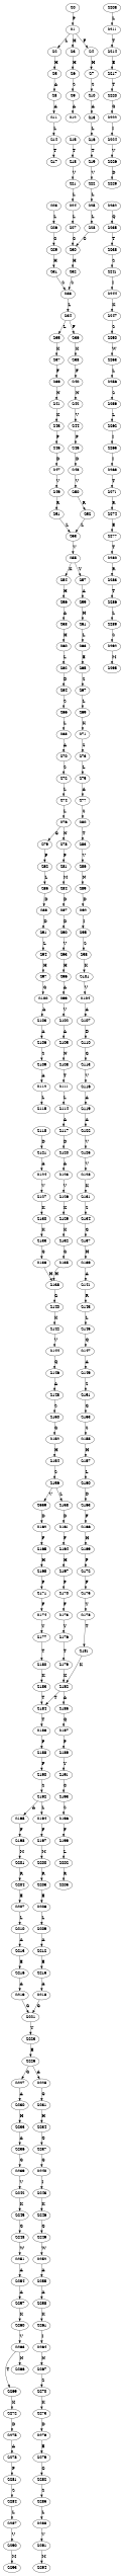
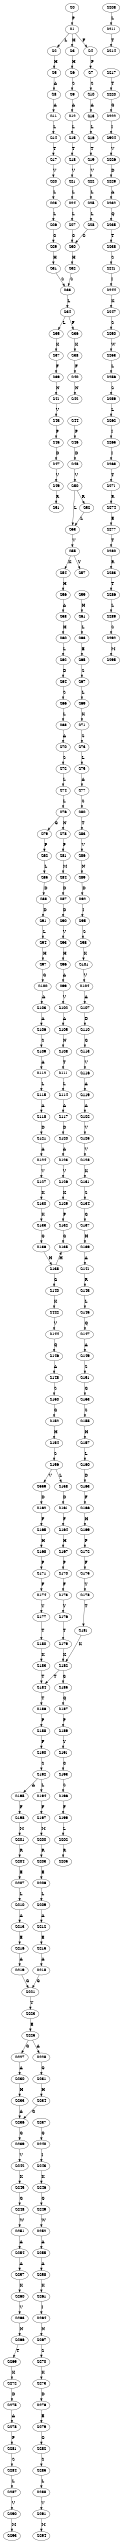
  strict digraph {
    S0
    S1
    S2
    S3
    S4
    S5
    S6
    S7
    S8
    S9
    S10
    S11
    S12
    S13
    S14
    S15
    S16
    S17
    S18
    S19
+   S20
    S21
    S22
    S23
    S24
    S25
    S26
    S27
    S28
    S29
    S30
    S31
    S32
    S33
    S34
    S35
    S36
    S37
    S38
    S39
    S40
    S41
    S42
    S43
    S44
    S45
    S46
    S47
    S48
    S49
    S50
    S51
    S52
    S53
    S55
    S54
    S56
    S57
    S58
    S59
    S60
    S61
    S62
    S63
    S64
    S65
    S66
    S67
    S68
    S69
    S70
    S71
    S72
    S73
    S74
    S75
    S76
    S77
    S78
    S79
    S80
    S81
    S82
    S83
    S84
    S85
    S86
    S87
    S88
    S89
    S90
    S91
    S92
    S93
    S94
    S95
    S96
    S97
    S98
    S99
    S100
    S101
    S102
    S103
    S104
    S105
    S106
    S107
    S108
    S109
    S110
    S111
    S112
    S113
    S114
    S115
    S116
    S117
    S118
    S119
    S120
    S121
    S122
    S123
    S124
    S125
    S126
    S127
    S128
    S129
    S130
    S131
    S132
    S133
    S134
    S135
    S136
    S137
    S138
    S139
    S140
    S141
-   S142
+   S142 [label=S442]
    S143
    S144
    S145
    S146
    S147
    S148
    S149
    S150
    S151
    S152
    S153
    S154
    S155
    S156
    S157
    S158
    n160 [label=S559]
    S160
    S161
    S162
    S163
    S164
    S165
    S166
    S167
    S168
    S169
    S170
    S171
    S172
    S173
    S174
    S175
    S176
    S177
    S178
    S179
    S180
    S181
    S182
    S183
    S184
    S185
    S186
    S187
    S188
    S189
    S190
    S191
    S192
    S193
    S194
    S195
    S196
    S197
    S198
    S199
    S200
    S201
    S202
    S203
    S204
    S205
    S206
    S207
    S209
    S210
    S208
    S211
    S212
    S213
    S214
    S215
    S216
    S217
    S218
    S219
    S220
    S221
    S222
    S223
-   S224
+   S224 [label=S924]
    S225
    S226
    S227
    S228
    S229
    S230
    S231
    S232
    S233
    S234
    S235
    S236
    S237
    S238
    S239
    S240
    S241
    S242
    S243
    S244
    S245
    S246
    S247
    S248
    S249
    S250
    S251
    S252
    S253
    S254
    S255
    S256
    S257
    S258
    S259
    S260
    S261
    S262
    S263
    S264
    S265
    S266
    S267
    S268
    S269
    S270
    S271
    S272
    S273
    S274
    S275
    S276
    S277
    S278
    S279
    S280
    S281
    S282
    S283
    S284
    S285
    S286
    S287
    S288
    S289
    S290
    S291
    S292
    S293
    S294
    S295
    S0 -> S1 [label=P]
    S1 -> S2 [label=L]
    S1 -> S3 [label=H]
    S1 -> S4 [label=F]
    S2 -> S5 [label=H]
    S3 -> S6 [label=H]
-   S4 -> S7 [label=H]
+   S4 -> S7 [label=P]
    S5 -> S8 [label=A]
    S6 -> S9 [label=S]
    S7 -> S10 [label=S]
    S8 -> S11 [label=A]
    S9 -> S12 [label=A]
    S10 -> S13 [label=A]
    S11 -> S14 [label=L]
+   S12 -> S15 [label=L]
    S13 -> S16 [label=L]
    S14 -> S17 [label=T]
    S15 -> S18 [label=T]
    S16 -> S19 [label=T]
+   S17 -> S20 [label=V]
    S18 -> S21 [label=V]
    S19 -> S22 [label=V]
+   S20 -> S23 [label=L]
    S21 -> S24 [label=L]
    S22 -> S25 [label=L]
    S23 -> S26 [label=L]
    S24 -> S27 [label=L]
    S25 -> S28 [label=L]
    S26 -> S29 [label=C]
    S27 -> S30 [label=C]
    S28 -> S30 [label=C]
    S29 -> S31 [label=H]
    S30 -> S32 [label=H]
    S31 -> S33 [label=S]
    S32 -> S33 [label=S]
    S33 -> S34 [label=L]
    S34 -> S35 [label=L]
    S34 -> S36 [label=F]
    S35 -> S37 [label=K]
    S36 -> S38 [label=K]
    S37 -> S39 [label=F]
    S38 -> S40 [label=F]
    S39 -> S41 [label=N]
    S40 -> S42 [label=N]
-   S41 -> S43 [label=K]
-   S42 -> S44 [label=V]
+   S41 -> S43 [label=V]
    S43 -> S45 [label=P]
    S44 -> S46 [label=P]
    S45 -> S47 [label=D]
    S46 -> S48 [label=D]
    S47 -> S49 [label=V]
    S48 -> S50 [label=V]
    S49 -> S51 [label=R]
    S50 -> S52 [label=R]
-   S51 -> S53 [label=L]
+   S50 -> S53 [label=L]
    S52 -> S53 [label=L]
    S53 -> S55 [label=V]
    S55 -> S54 [label=K]
    S55 -> S57 [label=Y]
    S54 -> S56 [label=H]
    S56 -> S58 [label=A]
-   S57 -> S59 [label=A]
    S58 -> S60 [label=H]
    S59 -> S61 [label=H]
    S60 -> S62 [label=L]
    S61 -> S63 [label=L]
    S62 -> S64 [label=D]
    S63 -> S65 [label=E]
    S64 -> S66 [label=S]
    S65 -> S67 [label=S]
    S66 -> S68 [label=L]
    S67 -> S69 [label=L]
    S68 -> S70 [label=A]
    S69 -> S71 [label=K]
    S70 -> S72 [label=S]
    S71 -> S73 [label=S]
    S72 -> S74 [label=L]
    S73 -> S75 [label=L]
    S74 -> S76 [label=L]
    S75 -> S77 [label=A]
    S76 -> S78 [label=N]
    S76 -> S79 [label=G]
    S77 -> S80 [label=S]
    S78 -> S81 [label=P]
    S79 -> S82 [label=P]
    S80 -> S83 [label=T]
    S81 -> S84 [label=M]
    S82 -> S85 [label=L]
    S83 -> S86 [label=V]
    S84 -> S87 [label=D]
    S85 -> S88 [label=D]
    S86 -> S89 [label=N]
    S87 -> S90 [label=D]
    S88 -> S91 [label=D]
    S89 -> S92 [label=D]
    S90 -> S93 [label=V]
    S91 -> S94 [label=L]
    S92 -> S95 [label=I]
    S93 -> S96 [label=H]
    S94 -> S97 [label=H]
    S95 -> S98 [label=S]
    S96 -> S99 [label=A]
    S97 -> S100 [label=G]
    S98 -> S101 [label=K]
    S99 -> S102 [label=V]
    S100 -> S103 [label=A]
    S101 -> S104 [label=V]
    S102 -> S105 [label=A]
    S103 -> S106 [label=A]
    S104 -> S107 [label=A]
    S105 -> S108 [label=N]
    S106 -> S109 [label=S]
    S107 -> S110 [label=D]
    S108 -> S111 [label=T]
    S109 -> S112 [label=A]
    S110 -> S113 [label=G]
    S111 -> S114 [label=L]
    S112 -> S115 [label=L]
    S113 -> S116 [label=V]
    S114 -> S117 [label=A]
+   S115 -> S118 [label=A]
    S116 -> S119 [label=A]
    S117 -> S120 [label=D]
    S118 -> S121 [label=D]
    S119 -> S122 [label=A]
    S120 -> S123 [label=A]
    S121 -> S124 [label=A]
    S122 -> S125 [label=V]
    S123 -> S126 [label=V]
    S124 -> S127 [label=V]
    S125 -> S128 [label=V]
    S126 -> S129 [label=K]
    S127 -> S130 [label=K]
    S128 -> S131 [label=K]
-   S129 -> S132 [label=K]
+   S129 -> S132 [label=P]
    S130 -> S133 [label=K]
    S131 -> S134 [label=S]
    S132 -> S135 [label=G]
    S133 -> S136 [label=G]
    S134 -> S137 [label=G]
-   S135 -> S138 [label=H]
+   S138 -> S135 [label=H]
    S136 -> S138 [label=H]
    S137 -> S139 [label=H]
    S138 -> S140 [label=G]
    S139 -> S141 [label=A]
    S140 -> S142 [label=K]
    S141 -> S143 [label=R]
    S142 -> S144 [label=V]
    S143 -> S145 [label=L]
    S144 -> S146 [label=Q]
    S145 -> S147 [label=Q]
    S146 -> S148 [label=A]
    S147 -> S149 [label=A]
    S148 -> S150 [label=S]
    S149 -> S151 [label=S]
    S150 -> S152 [label=G]
    S151 -> S153 [label=G]
    S152 -> S154 [label=H]
    S153 -> S155 [label=S]
    S154 -> S156 [label=S]
    S155 -> S157 [label=H]
    S156 -> S158 [label=L]
    S156 -> n160 [label=V]
    S157 -> S160 [label=L]
    S158 -> S161 [label=D]
    n160 -> S162 [label=D]
    S160 -> S163 [label=D]
    S161 -> S164 [label=F]
    S162 -> S165 [label=F]
    S163 -> S166 [label=F]
    S164 -> S167 [label=H]
    S165 -> S168 [label=H]
    S166 -> S169 [label=H]
    S167 -> S170 [label=P]
    S168 -> S171 [label=P]
    S169 -> S172 [label=P]
    S170 -> S173 [label=F]
    S171 -> S174 [label=F]
    S172 -> S175 [label=F]
    S173 -> S176 [label=Y]
    S174 -> S177 [label=Y]
    S175 -> S178 [label=Y]
    S176 -> S179 [label=T]
    S177 -> S180 [label=T]
    S178 -> S181 [label=T]
    S179 -> S182 [label=K]
    S180 -> S183 [label=K]
    S181 -> S182 [label=K]
    S182 -> S184 [label=T]
-   S182 -> S185 [label=A]
+   S182 -> S185 [label=G]
    S183 -> S184 [label=T]
    S184 -> S186 [label=T]
    S185 -> S187 [label=Q]
    S186 -> S188 [label=P]
    S187 -> S189 [label=P]
    S188 -> S190 [label=F]
    S189 -> S191 [label=Y]
    S190 -> S192 [label=S]
    S191 -> S193 [label=C]
    S192 -> S194 [label=L]
    S192 -> S195 [label=A]
    S193 -> S196 [label=S]
    S194 -> S197 [label=F]
    S195 -> S198 [label=F]
    S196 -> S199 [label=F]
    S197 -> S200 [label=M]
    S198 -> S201 [label=M]
    S199 -> S202 [label=L]
    S200 -> S203 [label=R]
    S201 -> S204 [label=R]
    S202 -> S205 [label=R]
    S203 -> S206 [label=E]
    S204 -> S207 [label=E]
    S206 -> S209 [label=L]
    S207 -> S210 [label=L]
    S209 -> S212 [label=A]
    S210 -> S213 [label=A]
    S208 -> S211 [label=L]
    S211 -> S214 [label=T]
    S212 -> S215 [label=E]
    S213 -> S216 [label=E]
-   S214 -> S217 [label=E]
    S215 -> S218 [label=A]
    S216 -> S219 [label=A]
    S217 -> S220 [label=T]
    S218 -> S221 [label=G]
    S219 -> S221 [label=G]
    S220 -> S222 [label=G]
    S221 -> S223 [label=Y]
    S222 -> S224 [label=I]
    S223 -> S225 [label=E]
    S224 -> S226 [label=V]
    S225 -> S227 [label=G]
    S225 -> S228 [label=A]
    S226 -> S229 [label=D]
    S227 -> S230 [label=A]
    S228 -> S231 [label=G]
+   S229 -> S232 [label=A]
    S230 -> S233 [label=H]
    S231 -> S234 [label=H]
    S232 -> S235 [label=Q]
    S233 -> S236 [label=A]
-   S234 -> S237 [label=G]
+   S234 -> S236 [label=G]
    S235 -> S238 [label=T]
    S236 -> S239 [label=G]
    S237 -> S240 [label=G]
    S238 -> S241 [label=S]
    S239 -> S242 [label=V]
    S240 -> S243 [label=I]
    S241 -> S244 [label=I]
    S242 -> S245 [label=K]
    S243 -> S246 [label=K]
    S244 -> S247 [label=K]
    S245 -> S248 [label=G]
    S246 -> S249 [label=G]
    S247 -> S250 [label=S]
    S248 -> S251 [label=W]
    S249 -> S252 [label=W]
    S250 -> S253 [label=W]
    S251 -> S254 [label=A]
    S252 -> S255 [label=A]
    S253 -> S256 [label=L]
    S254 -> S257 [label=A]
    S255 -> S258 [label=A]
    S256 -> S259 [label=S]
    S257 -> S260 [label=K]
    S258 -> S261 [label=K]
    S259 -> S262 [label=L]
    S260 -> S263 [label=V]
    S261 -> S264 [label=I]
    S262 -> S265 [label=I]
    S263 -> S266 [label=N]
    S264 -> S267 [label=N]
    S265 -> S268 [label=I]
-   S263 -> S269 [label=T]
+   S266 -> S269 [label=T]
    S267 -> S270 [label=S]
    S268 -> S271 [label=T]
    S269 -> S272 [label=K]
    S270 -> S273 [label=K]
    S271 -> S274 [label=R]
    S272 -> S275 [label=D]
    S273 -> S276 [label=D]
    S274 -> S277 [label=E]
    S275 -> S278 [label=A]
    S276 -> S279 [label=E]
    S277 -> S280 [label=T]
    S278 -> S281 [label=P]
    S279 -> S282 [label=G]
    S280 -> S283 [label=R]
    S281 -> S284 [label=S]
    S282 -> S285 [label=S]
    S283 -> S286 [label=T]
    S284 -> S287 [label=L]
    S285 -> S288 [label=L]
    S286 -> S289 [label=L]
    S287 -> S290 [label=V]
    S288 -> S291 [label=V]
    S289 -> S292 [label=S]
    S290 -> S293 [label=M]
    S291 -> S294 [label=M]
    S292 -> S295 [label=M]
  }
